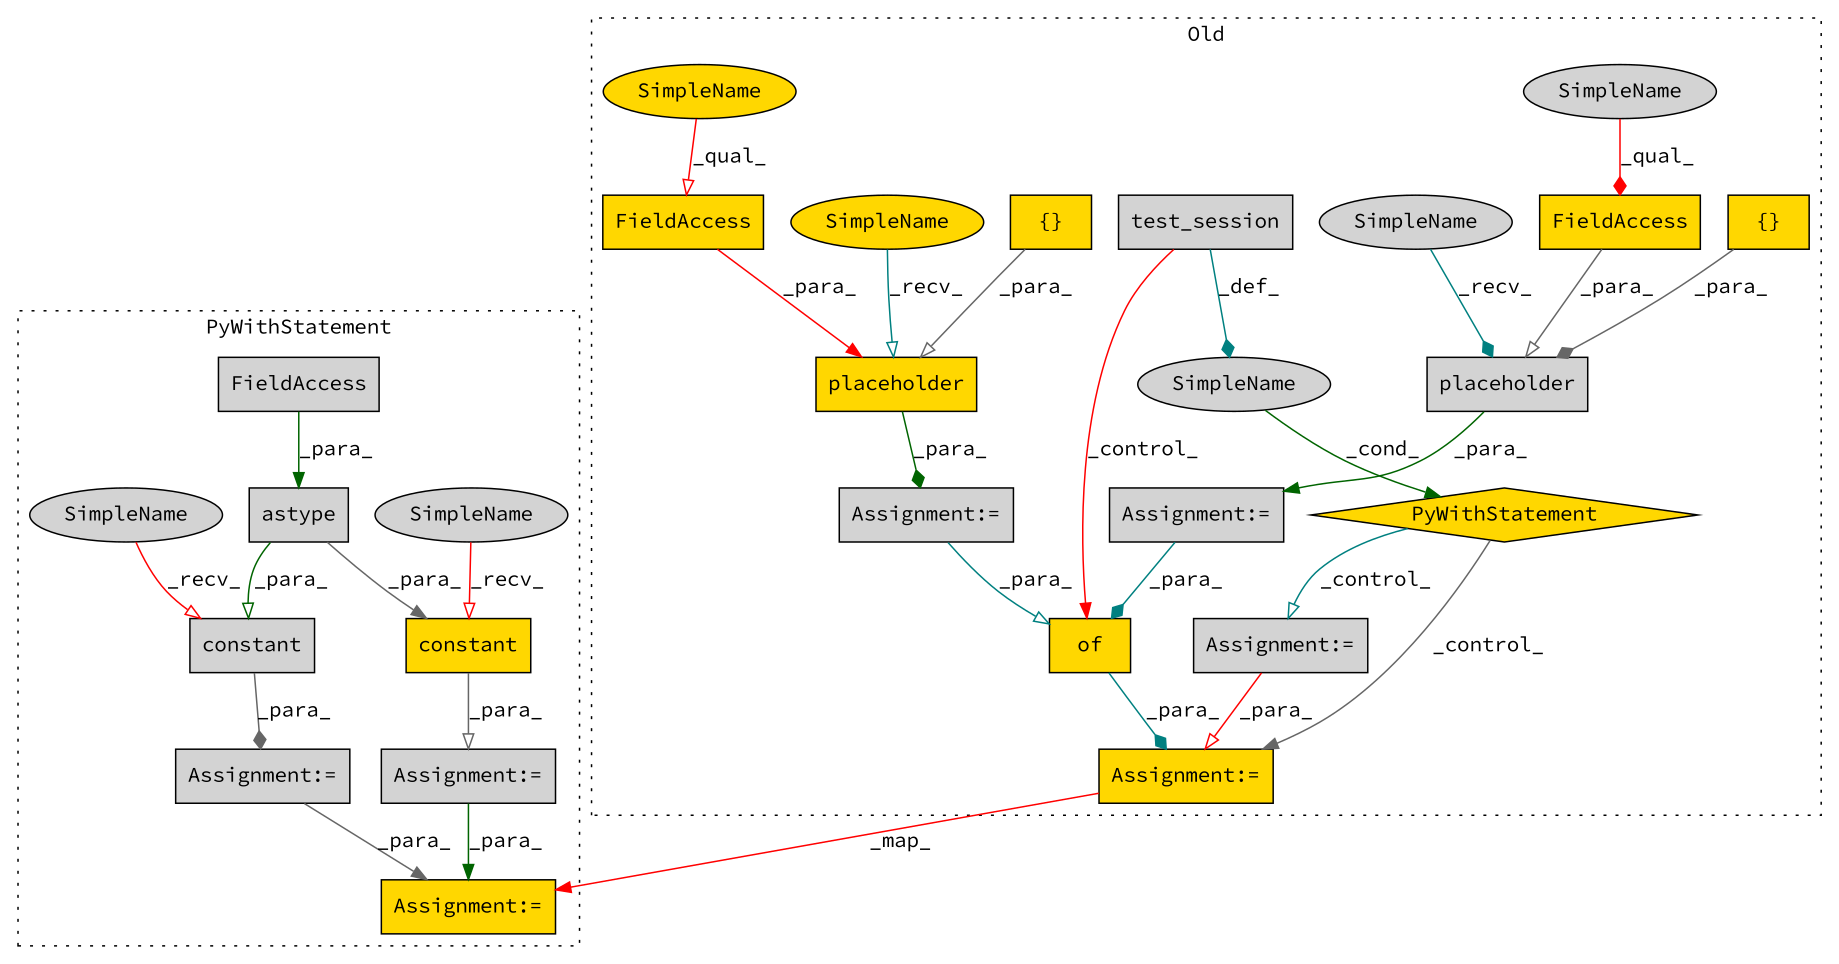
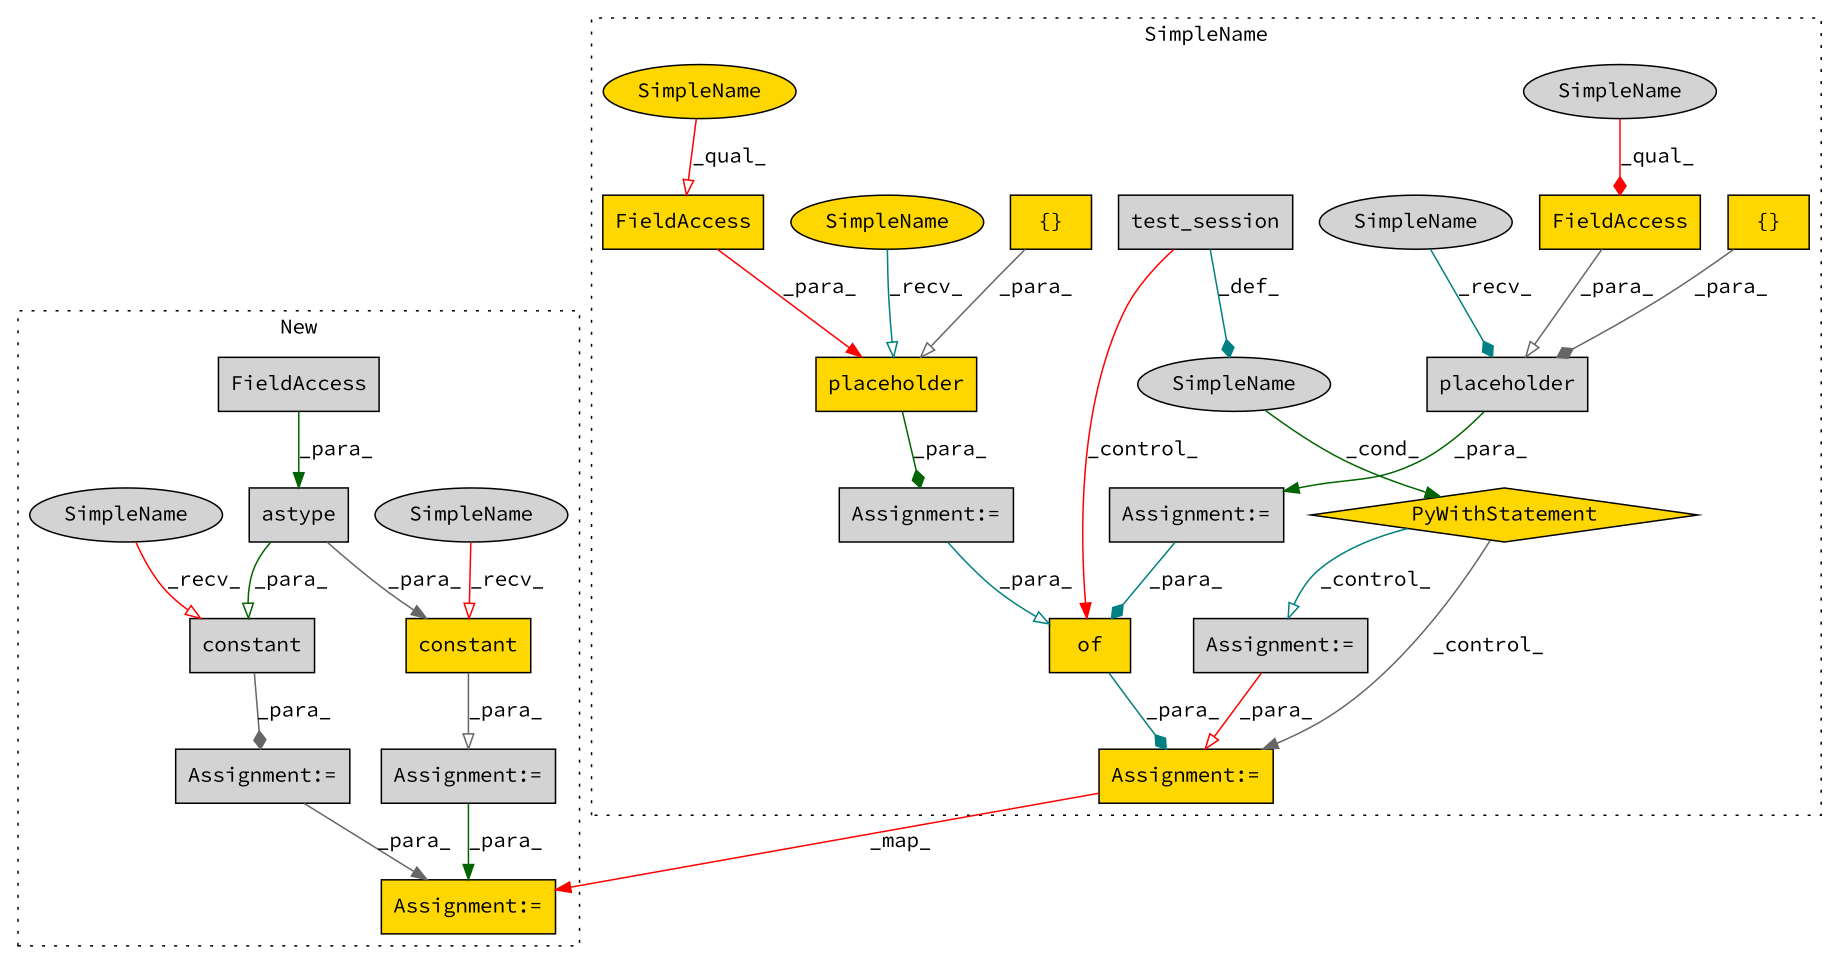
  digraph {
    fontname="Source Code Pro"
    node [a=32 fillcolor=lightgrey fontname="Source Code Pro" l=10 s=28772 shape=box style=filled]
    edge [arrowhead=onormal color=red fontname="Source Code Pro"]
    n1 [l=14 label=test_session s=28872]
    n2 [fillcolor=gold l="3,1" label=of s="29309,29341"]
    n3 [a=42 label=SimpleName shape=ellipse l="" s=""]
    n4 [a=104 fillcolor=gold l="10,2" label=PyWithStatement s="28857,28886" shape=diamond]
    n5 [fillcolor=gold l="12,1" label=placeholder s="28760,28805"]
    n6 [a=7 l=4 label="Assignment:=" s=28900]
    n7 [a=22 fillcolor=gold l=18 label=FieldAccess]
    n8 [a=4 fillcolor=gold l="1,1" label="{}" s="28800,28804"]
    n9 [a=7 l=1 label="Assignment:=" s=28748]
    n10 [a=22 fillcolor=gold l=18 label=FieldAccess s=28704]
    n11 [a=4 fillcolor=gold l="1,1" label="{}" s="28732,28736"]
    n12 [l="12,1" label=placeholder s="28692,28737"]
    n13 [a=7 l=1 label="Assignment:=" s=28680]
    n14 [a=7 fillcolor=gold l=2 label="Assignment:=" s=29287]
    n15 [a=42 fillcolor=gold label=SimpleName s=28749 shape=ellipse]
    n16 [a=42 fillcolor=gold label=SimpleName shape=ellipse]
    n17 [a=42 label=SimpleName s=28704 shape=ellipse]
    n18 [a=42 label=SimpleName s=28681 shape=ellipse]
    n19 [l="7,1" label=astype s="27118,27138"]
    n20 [fillcolor=gold l="9,1" label=constant s="27201,27219"]
    n21 [a=22 l=13 label=FieldAccess s=27125]
    n22 [a=7 l=1 label="Assignment:=" s=27189]
    n23 [l="9,1" label=constant s="27475,27491"]
    n24 [a=7 fillcolor=gold l=2 label="Assignment:=" s=27599]
    n25 [a=7 l=1 label="Assignment:=" s=27463]
    n26 [a=42 label=SimpleName s=27464 shape=ellipse]
    n27 [a=42 label=SimpleName s=27190 shape=ellipse]
    subgraph cluster_1 {
-     label=Old
+     label=SimpleName
      style=dotted
      n1
      n2
      n3
      n4
      n5
      n6
      n7
      n8
      n9
      n10
      n11
      n12
      n13
      n14
      n15
      n16
      n17
      n18
    }
    subgraph cluster_2 {
-     label=PyWithStatement
+     label=New
      style=dotted
      n19
      n20
      n21
      n22
      n23
      n24
      n25
      n26
      n27
    }
    n1 -> n2 [arrowhead=normal label=_control_]
    n1 -> n3 [arrowhead=diamond color=teal label=_def_]
    n2 -> n14 [arrowhead=diamond color=teal label=_para_]
    n3 -> n4 [arrowhead=normal color=darkgreen label=_cond_]
    n4 -> n6 [color=teal label=_control_]
    n4 -> n14 [arrowhead=normal color=gray40 label=_control_]
    n5 -> n9 [arrowhead=diamond color=darkgreen label=_para_]
    n6 -> n14 [label=_para_]
    n7 -> n5 [arrowhead=normal label=_para_]
    n8 -> n5 [color=gray40 label=_para_]
    n9 -> n2 [color=teal label=_para_]
    n10 -> n12 [color=gray40 label=_para_]
    n11 -> n12 [arrowhead=diamond color=gray40 label=_para_]
    n12 -> n13 [arrowhead=normal color=darkgreen label=_para_]
    n13 -> n2 [arrowhead=diamond color=teal label=_para_]
    n14 -> n24 [arrowhead=normal label=_map_]
    n15 -> n5 [color=teal label=_recv_]
    n16 -> n7 [label=_qual_]
    n17 -> n10 [arrowhead=diamond label=_qual_]
    n18 -> n12 [arrowhead=diamond color=teal label=_recv_]
    n19 -> n20 [arrowhead=normal color=gray40 label=_para_]
    n19 -> n23 [color=darkgreen label=_para_]
    n20 -> n22 [color=gray40 label=_para_]
    n21 -> n19 [arrowhead=normal color=darkgreen label=_para_]
    n22 -> n24 [arrowhead=normal color=darkgreen label=_para_]
    n23 -> n25 [arrowhead=diamond color=gray40 label=_para_]
    n25 -> n24 [arrowhead=normal color=gray40 label=_para_]
    n26 -> n23 [label=_recv_]
    n27 -> n20 [label=_recv_]
  }
